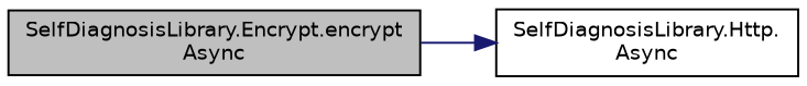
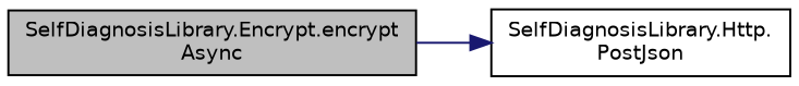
  digraph {
    rankdir=LR
    node [color=black fontname=Helvetica fontsize=10 shape=record style=filled]
    n1 [fillcolor=grey75 fontcolor=black height=0.2 label="SelfDiagnosisLibrary.Encrypt.encrypt\lAsync" width=0.4]
-   n2 [fillcolor=white height=0.2 label="SelfDiagnosisLibrary.Http.\lAsync" width=0.4]
+   n2 [fillcolor=white height=0.2 label="SelfDiagnosisLibrary.Http.\lPostJson" width=0.4]
    n1 -> n2 [color=midnightblue fontname=Helvetica fontsize=10 labelfontname=Helvetica labelfontsize=10 style=solid]
  }
